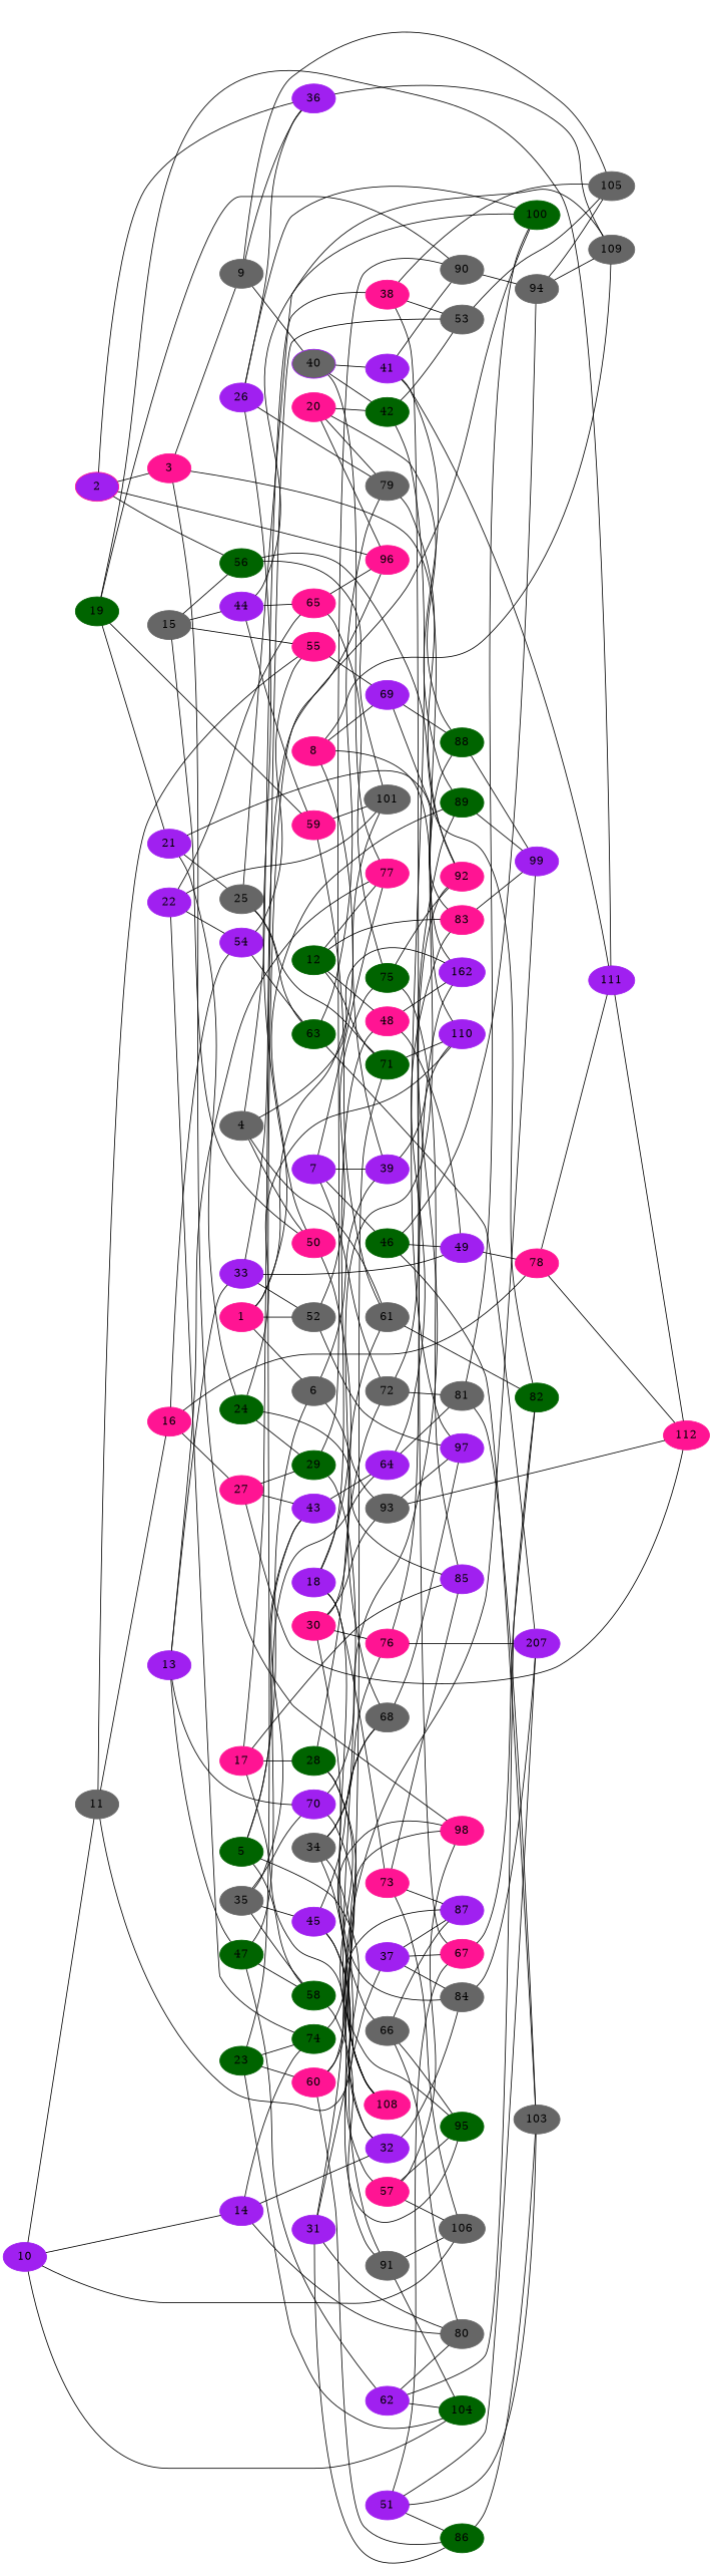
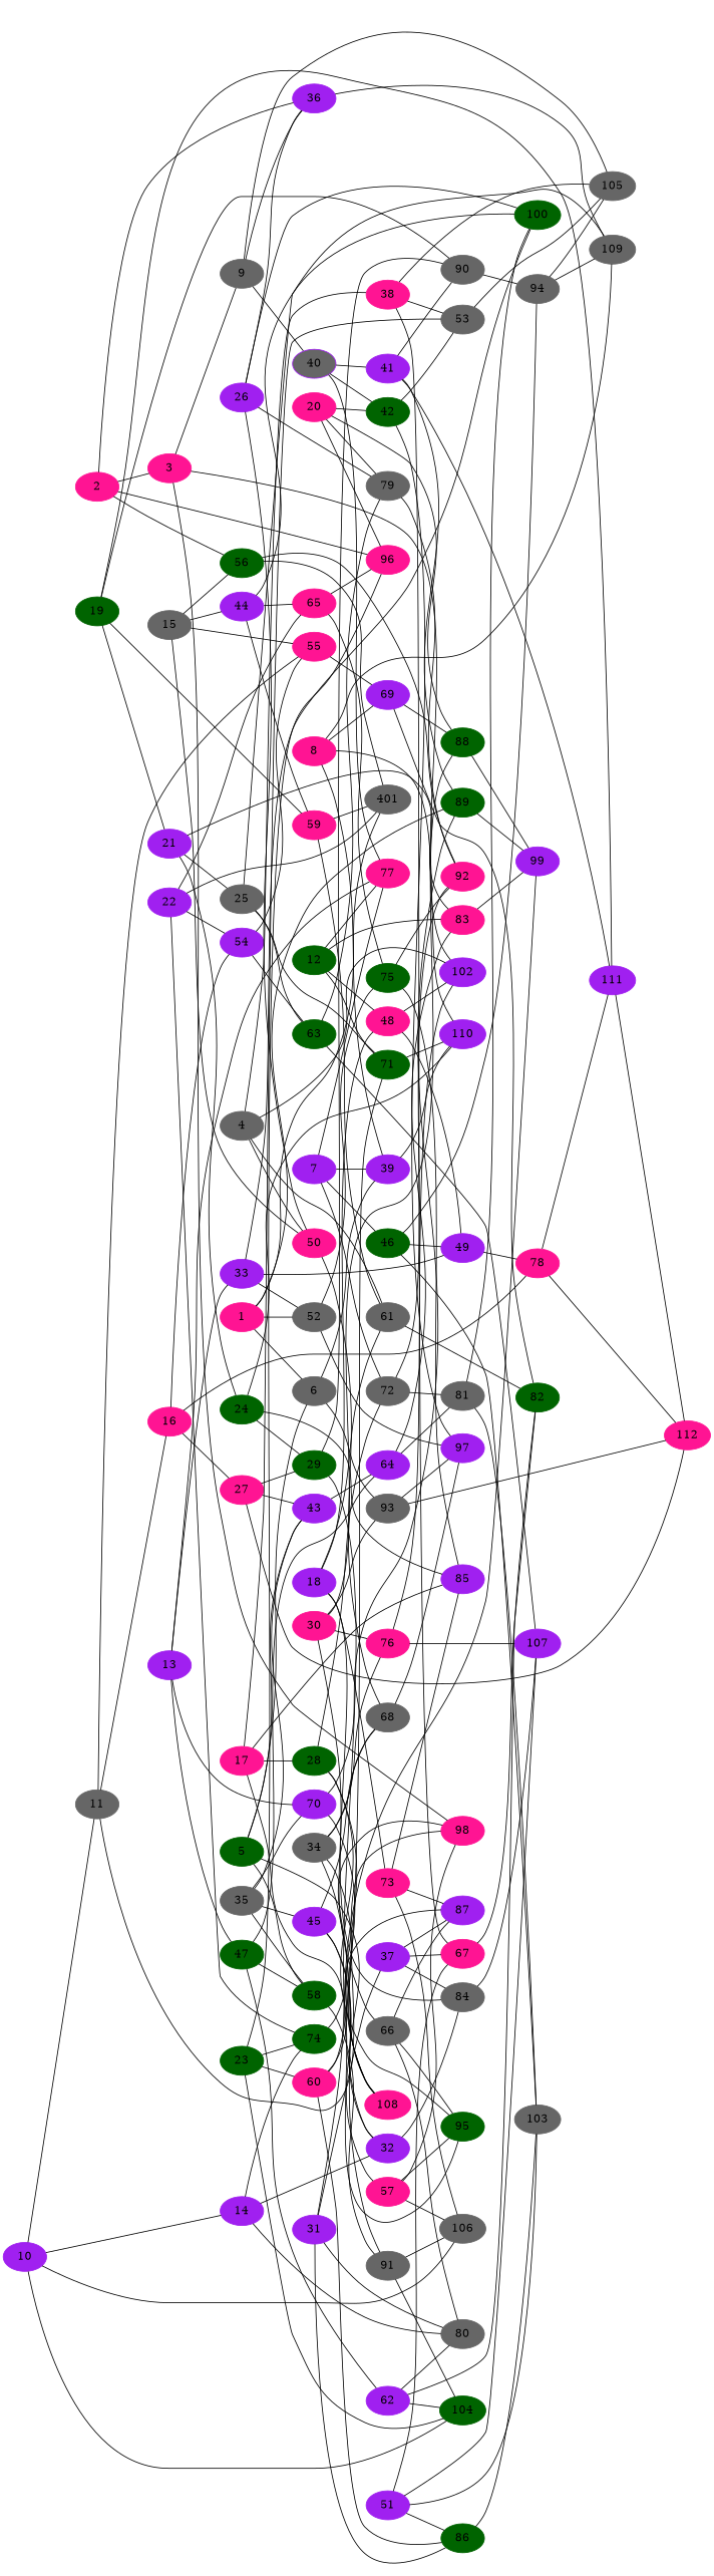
  graph {
    rankdir=LR
    node [color=purple style=filled]
    1 [color=deeppink]
    6 [color=gray40]
    52 [color=gray40]
    89 [color=darkgreen]
-   101 [color=gray40]
+   101 [color=gray40 label=401]
    39
    93 [color=gray40]
    97
    75 [color=darkgreen]
    99
-   2 [color=deeppink fillcolor=purple]
+   2 [color=deeppink]
    3 [color=deeppink]
    36
    56 [color=darkgreen]
    96 [color=deeppink]
    9 [color=gray40]
    98 [color=deeppink]
-   102 [label=162]
+   102
    109 [color=gray40]
    92 [color=deeppink]
    40 [fillcolor=gray40]
    105 [color=gray40]
    4 [color=gray40]
    38 [color=deeppink]
    50 [color=deeppink]
    61 [color=gray40]
    53 [color=gray40]
    67 [color=deeppink]
    68 [color=gray40]
    82 [color=darkgreen]
    5 [color=darkgreen]
    32
    43
    58 [color=darkgreen]
    84 [color=gray40]
    64
    91 [color=gray40]
    110
    112 [color=deeppink]
    7
    46 [color=darkgreen]
    72 [color=gray40]
    77 [color=deeppink]
    49
    94 [color=gray40]
    103 [color=gray40]
    81 [color=gray40]
    8 [color=deeppink]
    69
    88 [color=darkgreen]
    42 [color=darkgreen]
    41
    11 [color=gray40]
    10
    14
    104 [color=darkgreen]
    106 [color=gray40]
    16 [color=deeppink]
    55 [color=deeppink]
    74 [color=darkgreen]
    80 [color=gray40]
    27 [color=deeppink]
    54
    78 [color=deeppink]
    12 [color=darkgreen]
    48 [color=deeppink]
    71 [color=darkgreen]
    83 [color=deeppink]
    13
    33
    47 [color=darkgreen]
    70
    100 [color=darkgreen]
    62
    108 [color=deeppink]
    15 [color=gray40]
    44
    59 [color=deeppink]
    65 [color=deeppink]
    29 [color=darkgreen]
    63 [color=darkgreen]
    111
    17 [color=deeppink]
    28 [color=darkgreen]
    85
    95 [color=darkgreen]
    18
    73 [color=deeppink]
    87
-   107 [label=207]
+   107
    19 [color=darkgreen]
    21
    90 [color=gray40]
    24 [color=darkgreen]
    25 [color=gray40]
    20 [color=deeppink]
    79 [color=gray40]
    22
    23 [color=darkgreen]
    60 [color=deeppink]
    86 [color=darkgreen]
    26
    30 [color=deeppink]
    66 [color=gray40]
    76 [color=deeppink]
    31
    37
    34 [color=gray40]
    35 [color=gray40]
    45
    57 [color=deeppink]
    51
    1 -- 6
    1 -- 52
    1 -- 89
    1 -- 101
    6 -- 39
    6 -- 93
    52 -- 97
    52 -- 75
    89 -- 99
    39 -- 110
    93 -- 97
    93 -- 112
    75 -- 92
    75 -- 85
    2 -- 3
    2 -- 36
    2 -- 56
    2 -- 96
    3 -- 9
    3 -- 98
    3 -- 102
    36 -- 109
    56 -- 101
    56 -- 92
    9 -- 36
    9 -- 40
    9 -- 105
    40 -- 77
    40 -- 42
    40 -- 41
    4 -- 102
    4 -- 38
    4 -- 50
    4 -- 61
    38 -- 105
    38 -- 53
    38 -- 67
    50 -- 68
    61 -- 82
    53 -- 105
    67 -- 82
    68 -- 97
    5 -- 6
    5 -- 32
    5 -- 43
    5 -- 58
    32 -- 84
    43 -- 64
    58 -- 91
    84 -- 107
    64 -- 81
    64 -- 83
    91 -- 104
    91 -- 106
    7 -- 39
    7 -- 46
    7 -- 72
    7 -- 77
    46 -- 49
    46 -- 94
    46 -- 103
    72 -- 92
    72 -- 81
    49 -- 78
    94 -- 109
    94 -- 105
    81 -- 103
    81 -- 100
    8 -- 39
    8 -- 109
    8 -- 110
    8 -- 69
    69 -- 82
    69 -- 88
    88 -- 99
    42 -- 97
    42 -- 53
    41 -- 89
    41 -- 111
    41 -- 90
    11 -- 98
    11 -- 16
    11 -- 55
    10 -- 11
    10 -- 14
    10 -- 104
    10 -- 106
    14 -- 32
    14 -- 74
    14 -- 80
    16 -- 27
    16 -- 54
    16 -- 78
    55 -- 69
    74 -- 98
    27 -- 43
    27 -- 112
    27 -- 29
    54 -- 55
    54 -- 63
    78 -- 112
    78 -- 111
    12 -- 77
    12 -- 48
    12 -- 71
    12 -- 83
    48 -- 102
    48 -- 49
    71 -- 110
    83 -- 99
    13 -- 77
    13 -- 33
    13 -- 47
    13 -- 70
    33 -- 52
    33 -- 49
    33 -- 100
    47 -- 58
    47 -- 64
    47 -- 62
    70 -- 89
    70 -- 108
    62 -- 82
    62 -- 104
    62 -- 80
    15 -- 56
    15 -- 50
    15 -- 55
    15 -- 44
    44 -- 100
    44 -- 59
    44 -- 65
    59 -- 101
    59 -- 61
    65 -- 75
    65 -- 96
    29 -- 32
    29 -- 90
    63 -- 107
    63 -- 79
    111 -- 112
    17 -- 53
    17 -- 28
    17 -- 85
    17 -- 95
    28 -- 72
    28 -- 108
    28 -- 95
    18 -- 61
    18 -- 84
    18 -- 48
    18 -- 73
    73 -- 106
    73 -- 85
    73 -- 87
    19 -- 59
    19 -- 111
    19 -- 21
    19 -- 90
    21 -- 83
    21 -- 24
    21 -- 25
    90 -- 94
    24 -- 110
    24 -- 29
    24 -- 85
    25 -- 109
    25 -- 71
    25 -- 63
    20 -- 96
    20 -- 88
    20 -- 42
    20 -- 79
    79 -- 92
    22 -- 101
    22 -- 74
    22 -- 54
    22 -- 65
    23 -- 96
    23 -- 104
    23 -- 74
    23 -- 60
    60 -- 71
    60 -- 87
    60 -- 86
    86 -- 103
    26 -- 36
    26 -- 50
    26 -- 100
    26 -- 79
    30 -- 93
    30 -- 88
    30 -- 66
    30 -- 76
    66 -- 80
    66 -- 95
    66 -- 87
    76 -- 102
    76 -- 107
    31 -- 99
    31 -- 80
    31 -- 86
    31 -- 37
    37 -- 67
    37 -- 84
    37 -- 87
    34 -- 68
    34 -- 91
    34 -- 108
    34 -- 76
    35 -- 43
    35 -- 58
    35 -- 70
    35 -- 45
    45 -- 68
    45 -- 108
    45 -- 57
    57 -- 98
    57 -- 106
    57 -- 95
    51 -- 67
    51 -- 103
    51 -- 107
    51 -- 86
  }
